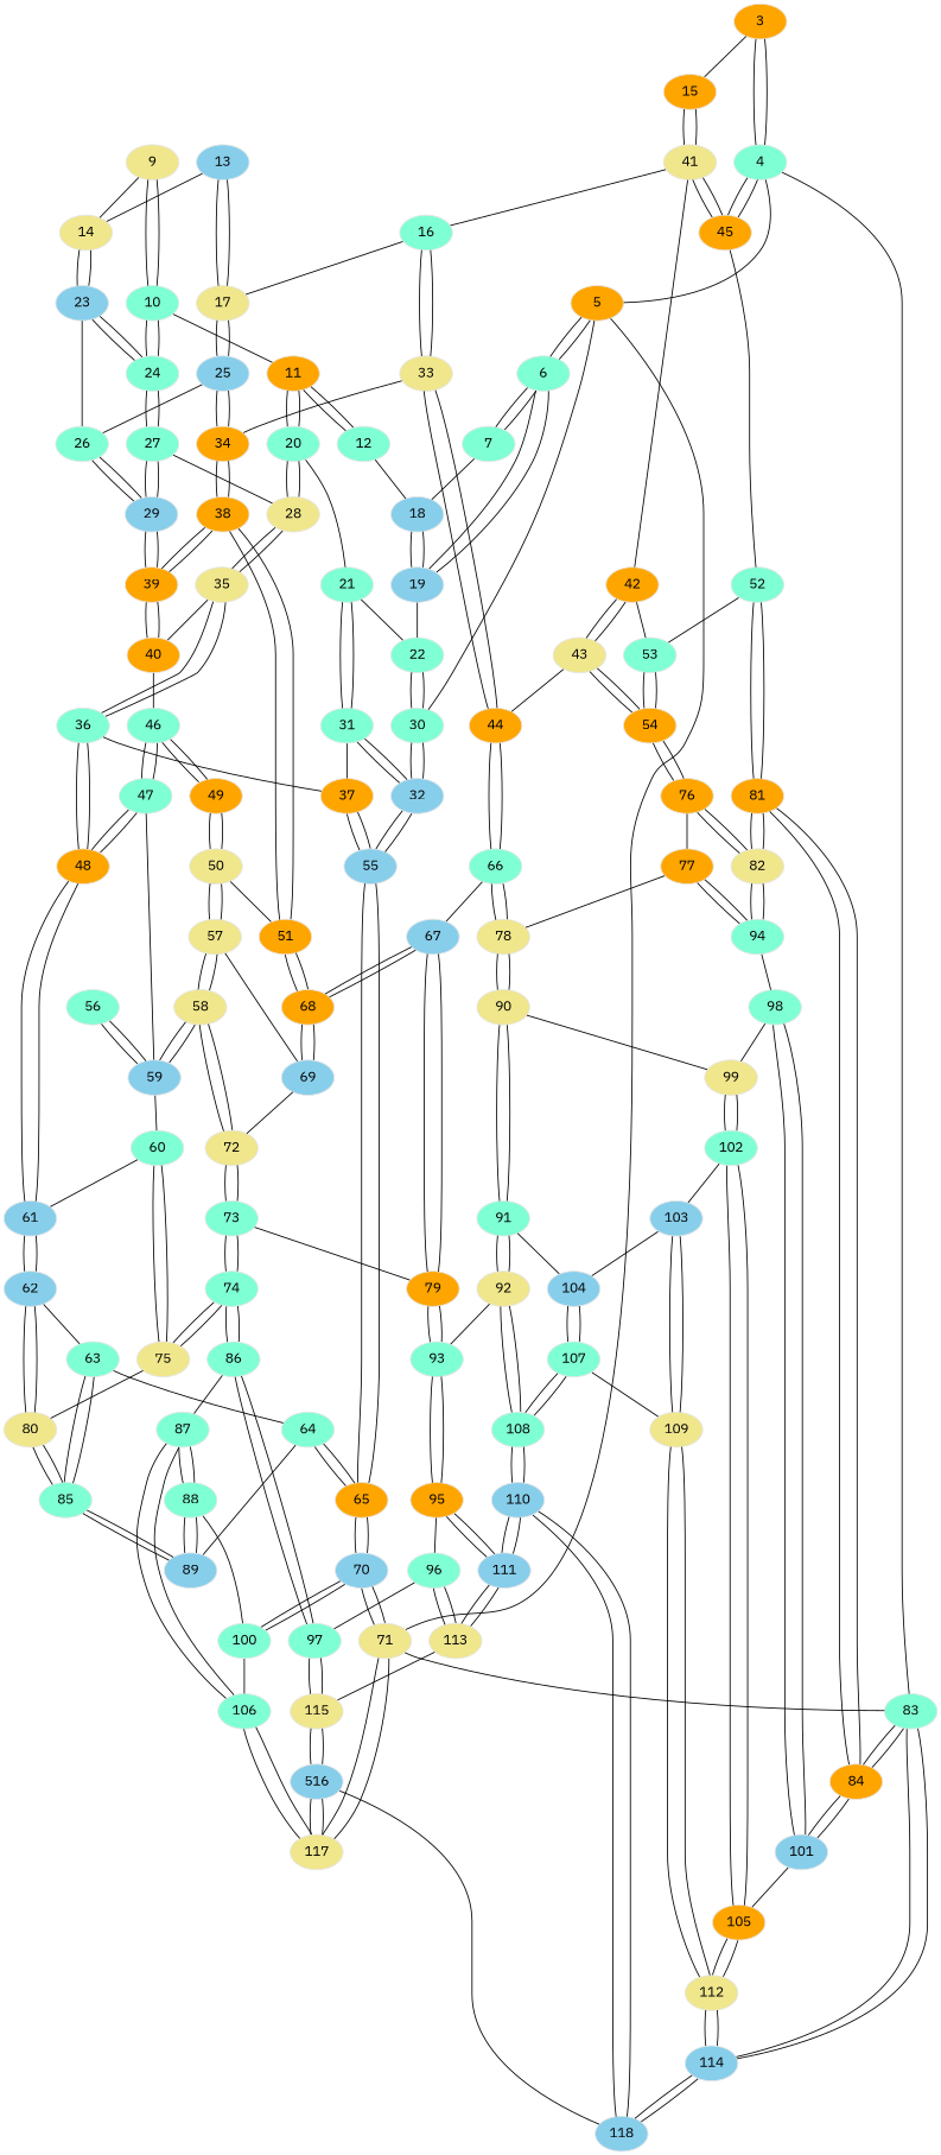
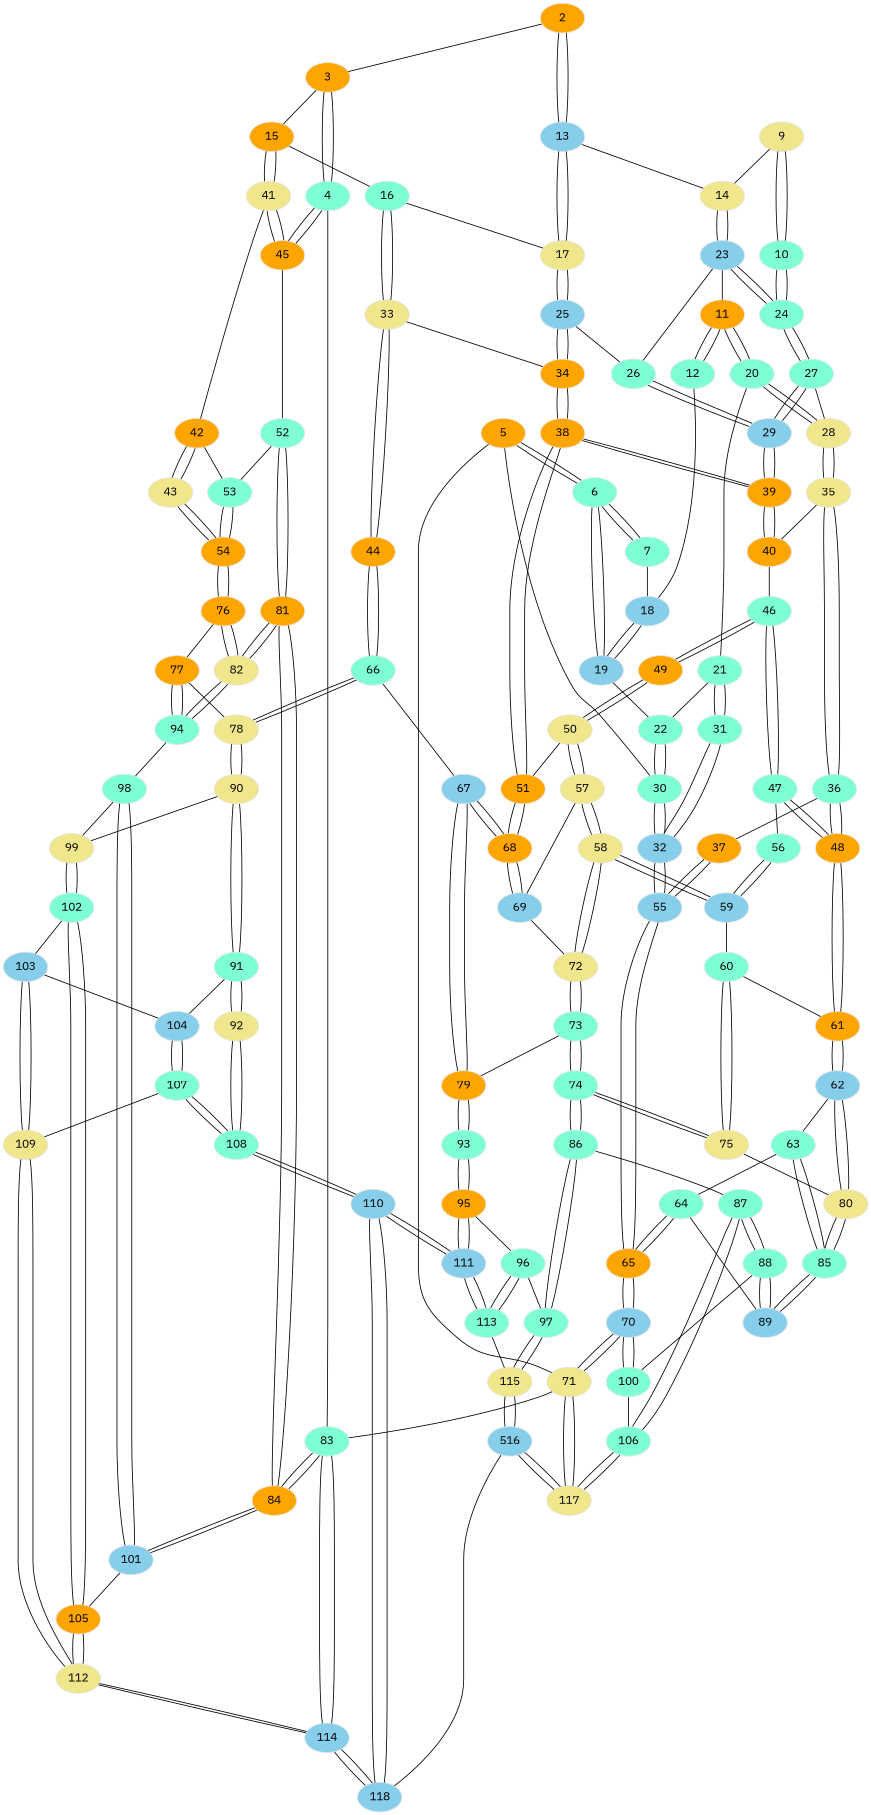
  graph {
    fontname="IBM Plex Sans"
    node [color=gray90 fillcolor=aquamarine fontname="IBM Plex Sans" style=filled]
    edge [fontname="IBM Plex Sans"]
+   2 [fillcolor=orange]
    3 [fillcolor=orange]
    13 [fillcolor=skyblue]
    9 [fillcolor=khaki]
    10
    14 [fillcolor=khaki]
    4
    15 [fillcolor=orange]
    17 [fillcolor=khaki]
    5 [fillcolor=orange]
    45 [fillcolor=orange]
    83
    16
    41 [fillcolor=khaki]
    6
    30
    71 [fillcolor=khaki]
    52
    84 [fillcolor=orange]
    114 [fillcolor=skyblue]
    7
    19 [fillcolor=skyblue]
    32 [fillcolor=skyblue]
    117 [fillcolor=khaki]
    18 [fillcolor=skyblue]
    22
    12
    11 [fillcolor=orange]
    24
    23 [fillcolor=skyblue]
    20
    27
    21
    28 [fillcolor=khaki]
    25 [fillcolor=skyblue]
    26
    33 [fillcolor=khaki]
    42 [fillcolor=orange]
    34 [fillcolor=orange]
    44 [fillcolor=orange]
    31
    35 [fillcolor=khaki]
    37 [fillcolor=orange]
    29 [fillcolor=skyblue]
    38 [fillcolor=orange]
    39 [fillcolor=orange]
    36
    40 [fillcolor=orange]
    55 [fillcolor=skyblue]
    65 [fillcolor=orange]
    66
    51 [fillcolor=orange]
    48 [fillcolor=orange]
    46
-   61 [fillcolor=skyblue]
+   61 [fillcolor=orange]
    68 [fillcolor=orange]
    47
    49 [fillcolor=orange]
    43 [fillcolor=khaki]
    53
    54 [fillcolor=orange]
    76 [fillcolor=orange]
    67 [fillcolor=skyblue]
    78 [fillcolor=khaki]
    81 [fillcolor=orange]
    56
    50 [fillcolor=khaki]
    59 [fillcolor=skyblue]
    62 [fillcolor=skyblue]
    57 [fillcolor=khaki]
    58 [fillcolor=khaki]
    69 [fillcolor=skyblue]
    82 [fillcolor=khaki]
    77 [fillcolor=orange]
    70 [fillcolor=skyblue]
    60
    72 [fillcolor=khaki]
    73
    75 [fillcolor=khaki]
    80 [fillcolor=khaki]
    63
    64
    85
    89 [fillcolor=skyblue]
    100
    79 [fillcolor=orange]
    90 [fillcolor=khaki]
    93
    106
    74
    86
    87
    97
    94
    98
    91
    99 [fillcolor=khaki]
    95 [fillcolor=orange]
    101 [fillcolor=skyblue]
    118 [fillcolor=skyblue]
    105 [fillcolor=orange]
    88
    115 [fillcolor=khaki]
    92 [fillcolor=khaki]
    104 [fillcolor=skyblue]
    102
    108
    107
    110 [fillcolor=skyblue]
    96
    111 [fillcolor=skyblue]
-   113 [fillcolor=khaki]
+   113
    n113 [fillcolor=skyblue label=516]
    103 [fillcolor=skyblue]
    112 [fillcolor=khaki]
    109 [fillcolor=khaki]
+   2 -- 3
+   2 -- 13
+   2 -- 13
    3 -- 4
    3 -- 4
    3 -- 15
    13 -- 14
    13 -- 17
    13 -- 17
    9 -- 10
    9 -- 10
    9 -- 14
-   10 -- 11
+   23 -- 11
    10 -- 24
    10 -- 24
    14 -- 23
    14 -- 23
-   4 -- 5
    4 -- 45
    4 -- 45
    4 -- 83
-   41 -- 16
+   15 -- 16
    15 -- 41
    15 -- 41
    17 -- 25
    17 -- 25
    5 -- 6
    5 -- 6
    5 -- 30
    5 -- 71
    45 -- 52
    83 -- 84
    83 -- 84
    83 -- 114
    83 -- 114
    16 -- 17
    16 -- 33
    16 -- 33
    41 -- 45
    41 -- 45
    41 -- 42
    6 -- 7
    6 -- 7
    6 -- 19
    6 -- 19
    30 -- 32
    30 -- 32
    71 -- 83
    71 -- 117
    71 -- 117
    52 -- 53
    52 -- 81
    52 -- 81
    84 -- 101
    84 -- 101
    114 -- 118
    114 -- 118
    7 -- 18
    19 -- 22
    32 -- 55
    32 -- 55
    18 -- 19
    18 -- 19
    22 -- 30
    22 -- 30
    12 -- 18
    11 -- 12
    11 -- 12
    11 -- 20
    11 -- 20
    24 -- 27
    24 -- 27
    23 -- 24
    23 -- 24
    23 -- 26
    20 -- 21
    20 -- 28
    20 -- 28
    27 -- 28
    27 -- 29
    27 -- 29
    21 -- 22
    21 -- 31
    21 -- 31
    28 -- 35
    28 -- 35
    25 -- 26
    25 -- 34
    25 -- 34
    26 -- 29
    26 -- 29
    33 -- 34
    33 -- 44
    33 -- 44
    42 -- 43
    42 -- 43
    42 -- 53
    34 -- 38
    34 -- 38
    44 -- 66
    44 -- 66
    31 -- 32
    31 -- 32
-   31 -- 37
    35 -- 36
    35 -- 36
    35 -- 40
    37 -- 55
    37 -- 55
    29 -- 39
    29 -- 39
    38 -- 39
    38 -- 39
    38 -- 51
    38 -- 51
    39 -- 40
    39 -- 40
    36 -- 37
    36 -- 48
    36 -- 48
    40 -- 46
    55 -- 65
    55 -- 65
    65 -- 70
    65 -- 70
    66 -- 67
    66 -- 78
    66 -- 78
    51 -- 68
    51 -- 68
    48 -- 61
    48 -- 61
    46 -- 47
    46 -- 47
    46 -- 49
    46 -- 49
    61 -- 62
    61 -- 62
    68 -- 69
    68 -- 69
    47 -- 48
    47 -- 48
-   47 -- 59
+   47 -- 56
    49 -- 50
    49 -- 50
-   43 -- 44
    43 -- 54
    43 -- 54
    53 -- 54
    53 -- 54
    54 -- 76
    54 -- 76
    76 -- 82
    76 -- 82
    76 -- 77
    67 -- 68
    67 -- 68
    67 -- 79
    67 -- 79
    78 -- 90
    78 -- 90
    81 -- 84
    81 -- 84
    81 -- 82
    81 -- 82
    56 -- 59
    56 -- 59
    50 -- 51
    50 -- 57
    50 -- 57
    59 -- 60
    62 -- 80
    62 -- 80
    62 -- 63
    57 -- 58
    57 -- 58
    57 -- 69
    58 -- 59
    58 -- 59
    58 -- 72
    58 -- 72
    69 -- 72
    82 -- 94
    82 -- 94
    77 -- 78
    77 -- 94
    77 -- 94
    70 -- 71
    70 -- 71
    70 -- 100
    70 -- 100
    60 -- 61
    60 -- 75
    60 -- 75
    72 -- 73
    72 -- 73
    73 -- 79
    73 -- 74
    73 -- 74
    75 -- 80
    80 -- 85
    80 -- 85
    63 -- 64
    63 -- 85
    63 -- 85
    64 -- 65
    64 -- 65
    64 -- 89
    85 -- 89
    85 -- 89
    100 -- 106
    79 -- 93
    79 -- 93
    90 -- 91
    90 -- 91
    90 -- 99
    93 -- 95
    93 -- 95
    106 -- 117
    106 -- 117
    74 -- 75
    74 -- 75
    74 -- 86
    74 -- 86
    86 -- 87
    86 -- 97
    86 -- 97
    87 -- 106
    87 -- 106
    87 -- 88
    87 -- 88
    97 -- 115
    97 -- 115
    94 -- 98
    98 -- 99
    98 -- 101
    98 -- 101
    91 -- 92
    91 -- 92
    91 -- 104
    99 -- 102
    99 -- 102
    95 -- 96
    95 -- 111
    95 -- 111
    101 -- 105
    105 -- 112
    105 -- 112
    88 -- 89
    88 -- 89
    88 -- 100
    115 -- n113
    115 -- n113
-   92 -- 93
    92 -- 108
    92 -- 108
    104 -- 107
    104 -- 107
    102 -- 105
    102 -- 105
    102 -- 103
    108 -- 110
    108 -- 110
    107 -- 108
    107 -- 108
    107 -- 109
    110 -- 118
    110 -- 118
    110 -- 111
    110 -- 111
    96 -- 97
    96 -- 113
    96 -- 113
    111 -- 113
    111 -- 113
    113 -- 115
    n113 -- 117
    n113 -- 117
    n113 -- 118
    103 -- 104
    103 -- 109
    103 -- 109
    112 -- 114
    112 -- 114
    109 -- 112
    109 -- 112
  }
